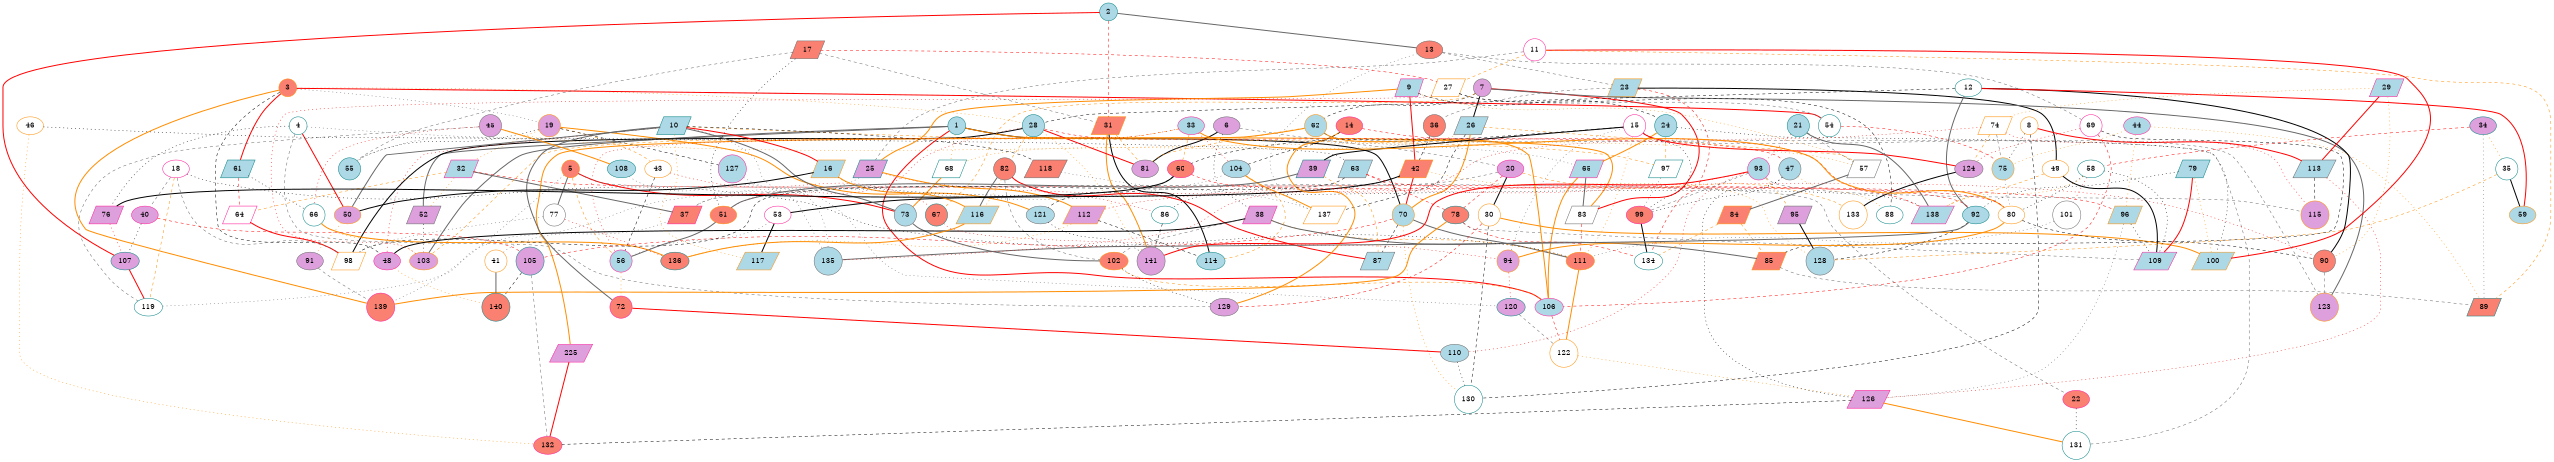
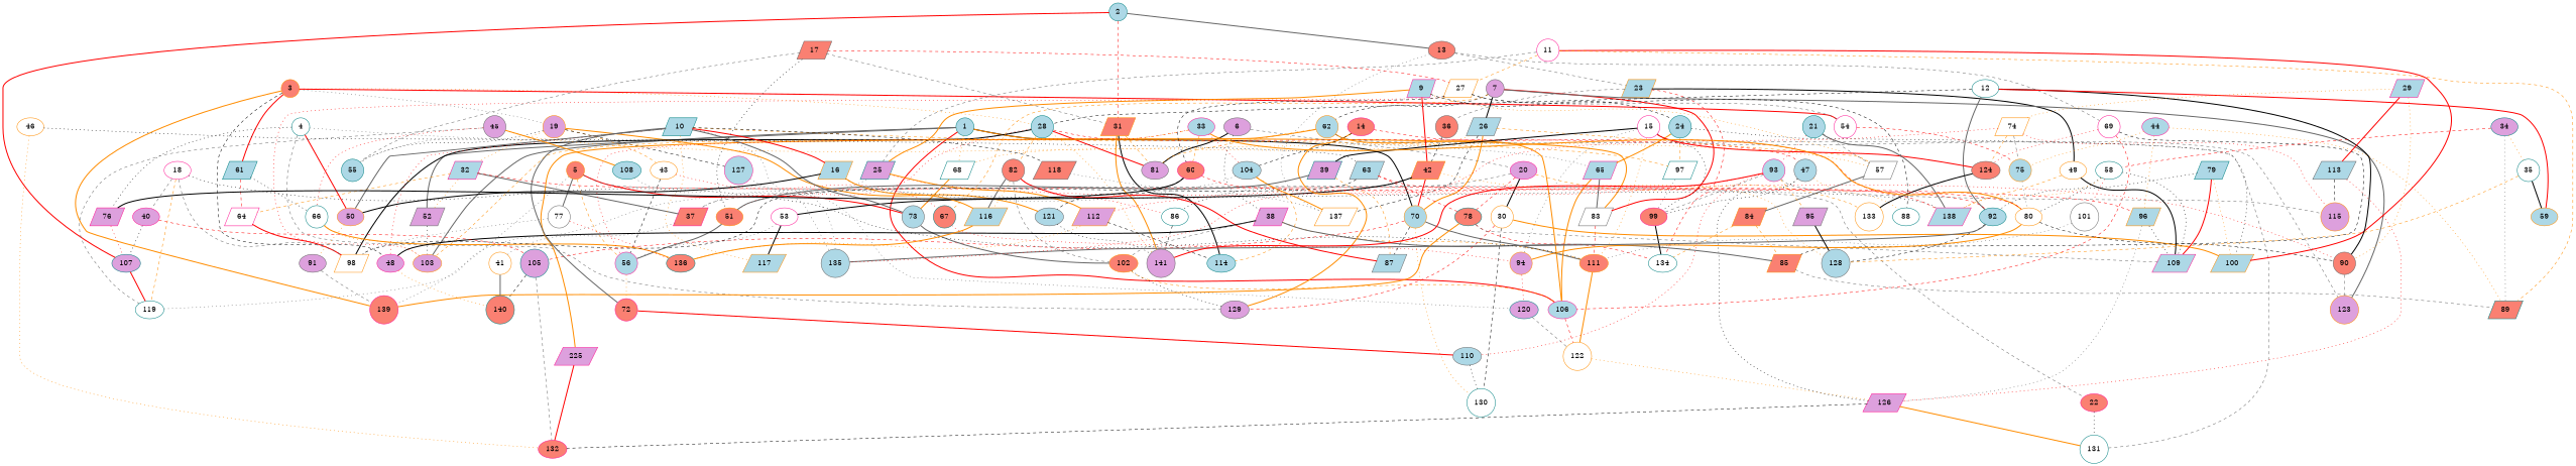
  graph {
    node [color=darkorange fillcolor=lightblue shape=circle style=filled]
    edge [color=darkorange style=dashed]
    1 [color=teal]
    52 [color=gray40 fillcolor=plum shape=parallelogram]
    68 [color=teal fillcolor=white shape=parallelogram]
    70
    83 [color=gray40 fillcolor=white shape=parallelogram]
    103 [fillcolor=plum shape=ellipse]
    106 [color=deeppink shape=ellipse]
    73 [color=gray40]
    130 [color=teal fillcolor=white]
    111 [fillcolor=salmon shape=ellipse]
    87 [color=gray40 shape=parallelogram]
    105 [color=teal fillcolor=plum]
    122 [fillcolor=white]
    2 [color=teal]
    13 [color=gray40 fillcolor=salmon shape=ellipse]
    31 [fillcolor=salmon shape=parallelogram]
    107 [color=teal fillcolor=plum shape=ellipse]
    23 [shape=parallelogram]
    69 [color=deeppink fillcolor=white]
    137 [fillcolor=white shape=parallelogram]
    81 [color=gray40 fillcolor=plum shape=ellipse]
    141 [color=gray40 fillcolor=plum]
    114 [color=teal shape=ellipse]
    119 [color=teal fillcolor=white shape=ellipse]
    3 [fillcolor=salmon]
    19 [fillcolor=plum]
    28 [color=teal]
    48 [color=deeppink fillcolor=plum shape=ellipse]
-   54 [color=teal fillcolor=white]
+   54 [color=deeppink fillcolor=white]
    61 [color=teal shape=parallelogram]
    139 [color=deeppink fillcolor=salmon]
    55 [color=teal]
    32 [color=deeppink shape=parallelogram]
    43 [fillcolor=white shape=ellipse]
    121 [color=gray40 shape=ellipse]
    127 [color=deeppink]
    51 [fillcolor=salmon shape=ellipse]
    98 [fillcolor=white shape=parallelogram]
    47 [color=gray40]
    82 [color=gray40 fillcolor=salmon]
    140 [color=teal fillcolor=salmon]
    75
    64 [color=deeppink fillcolor=white shape=parallelogram]
    66 [color=teal fillcolor=white]
    4 [color=teal fillcolor=white]
    50 [fillcolor=plum shape=ellipse]
    65 [color=deeppink shape=parallelogram]
    76 [color=deeppink fillcolor=plum shape=parallelogram]
    129 [color=gray40 fillcolor=plum shape=ellipse]
    91 [color=gray40 fillcolor=plum shape=ellipse]
    5 [fillcolor=salmon]
    22 [color=deeppink fillcolor=salmon shape=ellipse]
    56 [color=deeppink]
    77 [color=gray40 fillcolor=white]
    131 [color=teal fillcolor=white]
    72 [color=deeppink fillcolor=salmon]
    102 [fillcolor=salmon shape=ellipse]
    136 [color=teal fillcolor=salmon shape=ellipse]
    6 [color=gray40 fillcolor=plum shape=ellipse]
    20 [color=deeppink fillcolor=plum shape=ellipse]
    38 [color=deeppink fillcolor=plum shape=parallelogram]
    30 [fillcolor=white]
    37 [color=deeppink fillcolor=salmon shape=parallelogram]
    78 [color=teal fillcolor=salmon shape=ellipse]
    133 [fillcolor=white]
    85 [fillcolor=salmon shape=parallelogram]
    7 [color=gray40 fillcolor=plum]
    26 [color=gray40 shape=parallelogram]
    62
    67 [color=teal fillcolor=salmon]
    123 [fillcolor=plum]
    57 [color=gray40 fillcolor=white shape=parallelogram]
    n73 [color=deeppink fillcolor=plum label=225 shape=parallelogram]
    94 [fillcolor=plum]
-   8 [fillcolor=white]
    113 [color=gray40 shape=parallelogram]
    80 [fillcolor=white shape=ellipse]
    126 [color=deeppink fillcolor=plum shape=parallelogram]
    115 [fillcolor=plum]
    9 [color=deeppink shape=parallelogram]
    24 [color=teal]
    25 [color=teal fillcolor=plum shape=parallelogram]
    42 [fillcolor=salmon shape=parallelogram]
    97 [color=teal fillcolor=white shape=parallelogram]
    100 [shape=parallelogram]
    90 [color=gray40 fillcolor=salmon]
    112 [fillcolor=plum shape=parallelogram]
    128 [color=gray40]
    53 [color=deeppink fillcolor=white shape=ellipse]
    86 [color=teal fillcolor=white shape=ellipse]
    84 [fillcolor=salmon shape=parallelogram]
    10 [color=teal shape=parallelogram]
    16 [shape=parallelogram]
    117 [shape=parallelogram]
    118 [color=gray40 fillcolor=salmon shape=parallelogram]
    120 [color=teal fillcolor=plum shape=ellipse]
    138 [color=deeppink shape=parallelogram]
    116 [shape=parallelogram]
    110 [color=gray40 shape=ellipse]
    99 [color=deeppink fillcolor=salmon shape=ellipse]
    11 [color=deeppink fillcolor=white]
    27 [fillcolor=white shape=parallelogram]
    89 [color=teal fillcolor=salmon shape=parallelogram]
    88 [color=teal fillcolor=white shape=ellipse]
    12 [color=teal fillcolor=white shape=ellipse]
    59 [shape=ellipse]
    92 [color=teal shape=ellipse]
    135 [color=gray40]
    36 [color=gray40 fillcolor=salmon]
    49 [fillcolor=white shape=ellipse]
    134 [color=teal fillcolor=white shape=ellipse]
-   124 [color=gray40 fillcolor=plum shape=ellipse]
+   124 [color=gray40 fillcolor=salmon shape=ellipse]
    14 [color=deeppink fillcolor=salmon shape=ellipse]
    104 [color=gray40 shape=ellipse]
    15 [color=deeppink fillcolor=white]
    39 [color=teal fillcolor=plum shape=parallelogram]
    60 [color=deeppink fillcolor=salmon shape=ellipse]
    17 [color=gray40 fillcolor=salmon shape=parallelogram]
    18 [color=deeppink fillcolor=white shape=ellipse]
    40 [color=deeppink fillcolor=plum shape=ellipse]
    96 [shape=parallelogram]
    41 [fillcolor=white]
    109 [color=deeppink shape=parallelogram]
    21 [color=teal]
    93 [color=deeppink]
    95 [color=gray40 fillcolor=plum shape=parallelogram]
    29 [color=deeppink shape=parallelogram]
    74 [fillcolor=white shape=parallelogram]
    33 [color=deeppink shape=ellipse]
    34 [color=teal fillcolor=plum shape=ellipse]
    35 [color=teal fillcolor=white]
    58 [color=teal fillcolor=white shape=ellipse]
    101 [color=gray40 fillcolor=white]
    132 [color=deeppink fillcolor=salmon shape=ellipse]
    44 [color=deeppink shape=ellipse]
    45 [color=gray40 fillcolor=plum]
    108 [color=teal shape=ellipse]
    46 [fillcolor=white shape=ellipse]
    63 [color=gray40 shape=parallelogram]
    79 [color=teal shape=parallelogram]
    1 -- 52 [color=gray40 style=bold]
    1 -- 68 [style=dotted]
    1 -- 70 [color=black style=bold]
    1 -- 83 [style=bold]
    1 -- 103 [color=gray40 style=bold]
    1 -- 106 [color=red style=bold]
    52 -- 103 [color=black style=dotted]
    68 -- 73 [style=bold]
    70 -- 130 [style=dotted]
    70 -- 111 [color=gray40 style=bold]
    70 -- 87 [color=black]
    70 -- 105 [color=red]
    83 -- 111 [color=red]
    106 -- 122 [color=red]
    73 -- 102 [color=gray40 style=bold]
    111 -- 122 [style=bold]
    105 -- 140 [color=black]
    105 -- 132 [color=gray40]
    122 -- 126 [style=dotted]
    2 -- 13 [color=gray40 style=bold]
    2 -- 31 [color=red]
    2 -- 107 [color=red style=bold]
    13 -- 23 [color=gray40]
    13 -- 69 [color=gray40]
    13 -- 137 [color=gray40 style=dotted]
    31 -- 81
    31 -- 141 [style=bold]
    31 -- 114 [color=black style=bold]
    107 -- 119 [color=red style=bold]
    23 -- 36 [color=gray40]
    23 -- 49 [color=black style=bold]
    23 -- 134 [color=red]
    69 -- 106 [color=red]
    69 -- 85 [color=black]
    69 -- 124 [color=red style=dotted]
    3 -- 19 [color=gray40 style=dotted]
    3 -- 28 [style=dotted]
    3 -- 48 [color=black]
    3 -- 54 [color=red style=bold]
    3 -- 61 [color=red style=bold]
    3 -- 139 [style=bold]
    19 -- 55 [color=black style=dotted]
    19 -- 32 [style=dotted]
    19 -- 43
    19 -- 121 [style=bold]
    19 -- 127 [color=black]
    28 -- 81 [color=red style=bold]
    28 -- 141 [style=dotted]
    28 -- 51 [color=red style=dotted]
    28 -- 98 [color=black style=bold]
    28 -- 47 [color=red]
    28 -- 82
    48 -- 140 [style=dotted]
    54 -- 75 [color=red]
    61 -- 64 [color=red]
    61 -- 66 [color=black style=dotted]
    32 -- 52 [style=dotted]
    32 -- 64
    32 -- 37 [color=gray40 style=bold]
    32 -- 96 [color=red]
    43 -- 56 [color=black]
    43 -- 67 [color=red style=dotted]
    121 -- 141 [color=black style=dotted]
    127 -- 135 [color=gray40 style=dotted]
    51 -- 56 [color=gray40 style=bold]
    47 -- 126 [color=black style=dotted]
    47 -- 99 [color=black style=dotted]
    47 -- 88 [style=dotted]
    82 -- 87 [color=red style=bold]
    82 -- 102 [color=gray40]
    82 -- 86 [color=red style=dotted]
    82 -- 116 [color=gray40 style=bold]
    82 -- 116 [style=dotted]
    75 -- 80 [color=gray40 style=dotted]
    64 -- 98 [color=red style=bold]
    66 -- 103 [style=dotted]
    66 -- 136 [style=bold]
    4 -- 50 [color=red style=bold]
    4 -- 65 [color=gray40 style=dotted]
    4 -- 76 [color=black style=dotted]
    4 -- 129 [color=gray40]
    50 -- 91 [style=dotted]
    65 -- 83 [color=gray40 style=bold]
    65 -- 106 [style=bold]
    76 -- 107 [color=red style=dotted]
    91 -- 139 [color=gray40]
    5 -- 73 [color=red style=bold]
    5 -- 139 [color=gray40 style=dotted]
    5 -- 22 [color=gray40]
    5 -- 56
    5 -- 77 [color=gray40 style=bold]
    22 -- 131 [color=black style=dotted]
    56 -- 72 [style=dotted]
    77 -- 98 [color=gray40 style=dotted]
    77 -- 136 [color=red style=dotted]
    72 -- 110 [color=red style=bold]
    102 -- 106
    102 -- 129 [color=black style=dotted]
    6 -- 81 [color=black style=bold]
    6 -- 20 [color=gray40]
    6 -- 38 [color=black style=dotted]
    20 -- 30 [color=black style=bold]
    20 -- 37 [color=gray40]
    20 -- 78 [color=red]
    20 -- 133
    38 -- 111
    38 -- 48 [color=black style=bold]
    38 -- 102 [color=gray40]
    38 -- 85 [color=gray40 style=bold]
    30 -- 130 [color=black]
    30 -- 129 [color=red]
    30 -- 100 [style=bold]
    37 -- 41 [color=gray40 style=dotted]
    78 -- 139 [style=bold]
    78 -- 134 [color=red]
    78 -- 109 [color=gray40]
    85 -- 89 [color=gray40]
    7 -- 83 [color=red style=bold]
    7 -- 26 [color=black style=bold]
    7 -- 62 [color=black]
    7 -- 67
    7 -- 123 [color=gray40 style=bold]
    26 -- 68 [style=dotted]
    26 -- 70 [style=bold]
    26 -- 137 [color=black]
    26 -- 57
    62 -- 106 [style=bold]
    62 -- 81
    62 -- 131 [color=gray40]
    62 -- n73 [style=bold]
    67 -- 94 [color=red style=dotted]
    57 -- 84 [color=gray40 style=bold]
    n73 -- 132 [color=red style=bold]
    94 -- 120 [color=red style=dotted]
-   8 -- 130 [color=black]
-   8 -- 75 [color=black style=dotted]
-   8 -- 113 [color=red style=bold]
    113 -- 126 [color=red style=dotted]
    113 -- 115 [color=black]
    80 -- 94 [style=bold]
    80 -- 90 [color=black]
    126 -- 131 [style=bold]
    126 -- 132 [color=black]
    9 -- 57 [style=dotted]
    9 -- 24 [color=black]
    9 -- 25 [style=bold]
    9 -- 42 [color=red style=bold]
    24 -- 65 [style=bold]
    24 -- 97
    24 -- 100 [color=black style=dotted]
    25 -- 37 [color=gray40 style=dotted]
    25 -- 90 [color=red style=dotted]
    25 -- 112 [style=bold]
    42 -- 70 [color=red style=bold]
    42 -- 128 [style=dotted]
    42 -- 53 [color=black style=bold]
    42 -- 86 [color=black style=dotted]
    97 -- 99 [color=gray40 style=dotted]
    90 -- 123 [color=gray40]
    112 -- 114 [color=black]
    112 -- 136 [style=dotted]
    53 -- 56 [color=gray40 style=dotted]
    53 -- 117 [color=black style=bold]
    86 -- 141 [color=black]
    84 -- 85
    84 -- 134
    10 -- 73 [color=gray40 style=bold]
    10 -- 48 [color=red style=dotted]
    10 -- 55 [color=gray40 style=dotted]
    10 -- 50 [color=gray40 style=bold]
    10 -- 72 [color=gray40 style=bold]
    10 -- 97
    10 -- 16 [color=red style=bold]
    10 -- 117 [style=dotted]
    10 -- 118 [color=black]
    10 -- 120 [color=gray40 style=dotted]
    16 -- 50 [color=black style=bold]
    16 -- 138 [color=black style=dotted]
    16 -- 116 [style=bold]
    118 -- 137 [color=gray40 style=dotted]
    120 -- 122 [color=gray40]
    116 -- 136 [style=bold]
    110 -- 130 [color=black style=dotted]
    99 -- 134 [color=black style=bold]
    11 -- 25 [color=gray40]
    11 -- 100 [color=red style=bold]
    11 -- 27
    11 -- 89
    27 -- 103 [color=red style=dotted]
    27 -- 54 [color=gray40]
    27 -- 88 [color=black]
    12 -- 28 [color=black]
    12 -- 90 [color=black style=bold]
    12 -- 59 [color=red style=bold]
    12 -- 92 [color=gray40 style=bold]
    92 -- 128 [color=black]
    92 -- 135 [color=gray40 style=bold]
    36 -- 42 [color=black]
    49 -- 138
    49 -- 109 [color=black style=bold]
    124 -- 133 [color=black style=bold]
    14 -- 129 [style=bold]
    14 -- 138 [color=red]
    14 -- 104 [color=black]
    104 -- 137 [style=bold]
    104 -- 114
    104 -- 119 [color=gray40 style=dotted]
    15 -- 111 [style=dotted]
    15 -- 123 [color=gray40]
    15 -- 94 [color=gray40 style=dotted]
    15 -- 99 [color=black style=dotted]
    15 -- 124 [color=red style=bold]
    15 -- 39 [color=black style=bold]
-   15 -- 60 [color=black]
+   27 -- 60 [color=black]
    39 -- 87
    39 -- 51 [color=gray40 style=bold]
    60 -- 121 [color=black]
    60 -- 76 [color=black style=bold]
    60 -- 92 [color=red]
    17 -- 31 [color=gray40]
    17 -- 55 [color=gray40]
    17 -- 51 [color=black style=dotted]
    17 -- 27 [color=red]
    18 -- 111 [color=black style=dotted]
    18 -- 119
    18 -- 98 [color=gray40]
    18 -- 40 [color=gray40]
    40 -- 105 [color=red]
    40 -- 107 [color=black style=dotted]
    96 -- 126 [color=gray40 style=dotted]
    96 -- 109 [color=black style=dotted]
    41 -- 140 [color=gray40 style=bold]
    21 -- 57 [color=gray40]
    21 -- 138 [color=gray40 style=bold]
    21 -- 93 [color=red style=dotted]
    93 -- 141 [color=red style=bold]
    93 -- 115 [color=gray40]
    93 -- 112 [color=red style=dotted]
    93 -- 110 [color=red style=dotted]
    93 -- 99 [color=gray40]
    93 -- 95
    95 -- 128 [color=black style=bold]
    29 -- 113 [color=red style=bold]
    29 -- 90 [style=dotted]
    29 -- 74 [style=dotted]
    74 -- 75 [color=gray40]
    74 -- 115 [color=red style=dotted]
    74 -- 135 [color=red style=dotted]
    74 -- 124
    33 -- 103
    33 -- 56 [color=red style=dotted]
    33 -- 80 [style=bold]
    33 -- 104 [color=red style=dotted]
    33 -- 60
    34 -- 89 [color=gray40 style=dotted]
    34 -- 35 [style=dotted]
    34 -- 58 [color=red]
    35 -- 128
    35 -- 59 [color=black style=bold]
    58 -- 80 [color=black style=dotted]
    58 -- 138 [style=dotted]
    58 -- 109 [color=black style=dotted]
    58 -- 101 [color=red style=dotted]
    101 -- 111 [color=gray40 style=dotted]
    44 -- 75 [style=dotted]
    44 -- 89 [style=dotted]
    44 -- 96 [style=dotted]
    45 -- 119 [color=gray40]
    45 -- 66 [color=red style=dotted]
    45 -- 57 [style=dotted]
    45 -- 108 [style=bold]
    108 -- 135 [color=gray40 style=dotted]
    46 -- 132 [style=dotted]
    46 -- 63 [color=black style=dotted]
    63 -- 98 [color=black]
    63 -- 78 [color=red]
    63 -- 80 [color=red]
    79 -- 100 [style=dotted]
    79 -- 92 [color=black style=dotted]
    79 -- 109 [color=red style=bold]
  }
